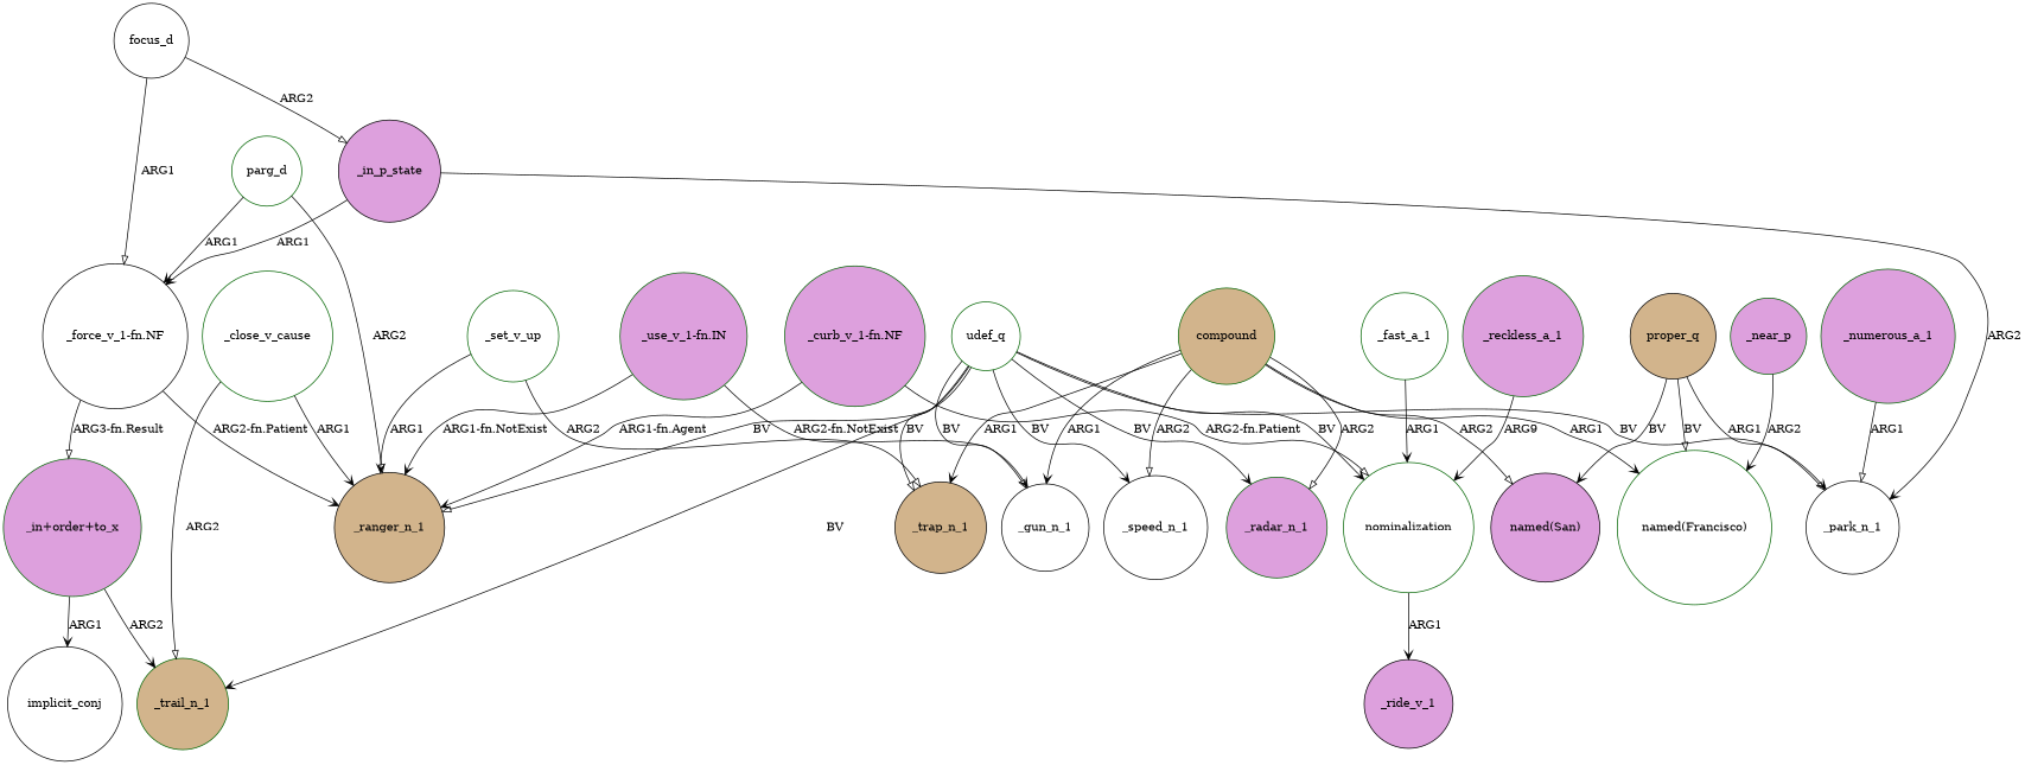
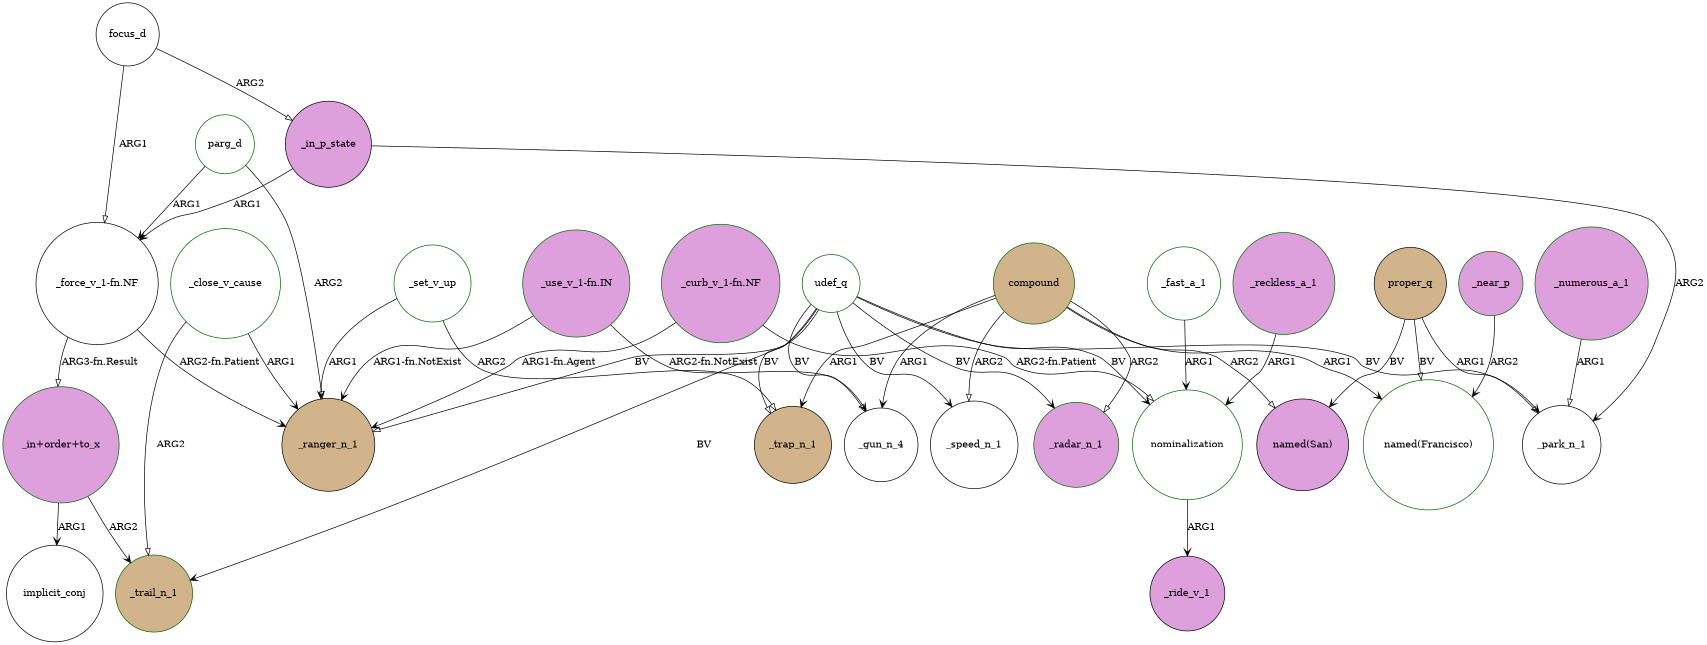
  digraph {
    node [color=darkgreen fillcolor=white shape=circle style=filled]
    edge [arrowhead=vee]
    _ranger_n_1 [color=black fillcolor=tan]
    _close_v_cause
    _trail_n_1 [fillcolor=tan]
    udef_q
    _trap_n_1 [color=black fillcolor=tan]
    _park_n_1 [color=black]
    _speed_n_1 [color=black]
    _radar_n_1 [fillcolor=plum]
    nominalization
-   _gun_n_1 [color=black]
+   _gun_n_1 [color=black label=_gun_n_4]
    _ride_v_1 [color=black fillcolor=plum]
    "_in+order+to_x" [fillcolor=plum]
    implicit_conj [color=black]
    "_curb_v_1-fn.NF" [fillcolor=plum]
    proper_q [color=black fillcolor=tan]
    "named(Francisco)"
    "named(San)" [color=black fillcolor=plum]
    compound [fillcolor=tan]
    _in_p_state [color=black fillcolor=plum]
    "_force_v_1-fn.NF" [color=black]
    focus_d [color=black]
    _numerous_a_1 [fillcolor=plum]
    _set_v_up
    _near_p [fillcolor=plum]
    _fast_a_1
    parg_d
    "_use_v_1-fn.IN" [fillcolor=plum]
    _reckless_a_1 [fillcolor=plum]
    _close_v_cause -> _ranger_n_1 [label=ARG1]
    _close_v_cause -> _trail_n_1 [arrowhead=onormal label=ARG2]
    udef_q -> _ranger_n_1 [arrowhead=onormal label=BV]
    udef_q -> _trail_n_1 [label=BV]
    udef_q -> _trap_n_1 [arrowhead=onormal label=BV]
    udef_q -> _park_n_1 [label=BV]
    udef_q -> _speed_n_1 [label=BV]
    udef_q -> _radar_n_1 [label=BV]
    udef_q -> nominalization [label=BV]
    udef_q -> _gun_n_1 [arrowhead=onormal label=BV]
    nominalization -> _ride_v_1 [label=ARG1]
    "_in+order+to_x" -> _trail_n_1 [label=ARG2]
    "_in+order+to_x" -> implicit_conj [label=ARG1]
    "_curb_v_1-fn.NF" -> _ranger_n_1 [label="ARG1-fn.Agent"]
    "_curb_v_1-fn.NF" -> nominalization [arrowhead=onormal label="ARG2-fn.Patient"]
    proper_q -> _park_n_1 [arrowhead=onormal label=ARG1]
    proper_q -> "named(Francisco)" [arrowhead=onormal label=BV]
    proper_q -> "named(San)" [label=BV]
    compound -> _trap_n_1 [label=ARG1]
    compound -> _speed_n_1 [arrowhead=onormal label=ARG2]
    compound -> _radar_n_1 [arrowhead=onormal label=ARG2]
    compound -> _gun_n_1 [label=ARG1]
    compound -> "named(Francisco)" [label=ARG1]
    compound -> "named(San)" [arrowhead=onormal label=ARG2]
    _in_p_state -> _park_n_1 [label=ARG2]
    _in_p_state -> "_force_v_1-fn.NF" [label=ARG1]
    "_force_v_1-fn.NF" -> _ranger_n_1 [label="ARG2-fn.Patient"]
    "_force_v_1-fn.NF" -> "_in+order+to_x" [arrowhead=onormal label="ARG3-fn.Result"]
    focus_d -> _in_p_state [arrowhead=onormal label=ARG2]
    focus_d -> "_force_v_1-fn.NF" [arrowhead=onormal label=ARG1]
    _numerous_a_1 -> _park_n_1 [arrowhead=onormal label=ARG1]
    _set_v_up -> _ranger_n_1 [label=ARG1]
    _set_v_up -> _trap_n_1 [arrowhead=onormal label=ARG2]
    _near_p -> "named(Francisco)" [label=ARG2]
    _fast_a_1 -> nominalization [label=ARG1]
    parg_d -> _ranger_n_1 [arrowhead=onormal label=ARG2]
    parg_d -> "_force_v_1-fn.NF" [label=ARG1]
    "_use_v_1-fn.IN" -> _ranger_n_1 [label="ARG1-fn.NotExist"]
    "_use_v_1-fn.IN" -> _gun_n_1 [label="ARG2-fn.NotExist"]
-   _reckless_a_1 -> nominalization [label=ARG9]
+   _reckless_a_1 -> nominalization [label=ARG1]
  }
